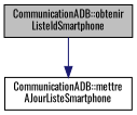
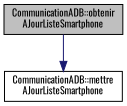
  digraph {
    rankdir=TB
    fontname=Oswald
    node [color=black fontname=Oswald fontsize=10 shape=record style=filled]
-   n1 [fillcolor=grey75 fontcolor=black height=0.2 label="CommunicationADB::obtenir\lListeIdSmartphone" width=0.4]
+   n1 [fillcolor=grey75 fontcolor=black height=0.2 label="CommunicationADB::obtenir\lAJourListeSmartphone" width=0.4]
    n2 [fillcolor=white height=0.2 label="CommunicationADB::mettre\lAJourListeSmartphone" width=0.4]
    n1 -> n2 [color=midnightblue fontname=Oswald fontsize=10 labelfontname=Helvetica labelfontsize=10 style=solid]
  }
